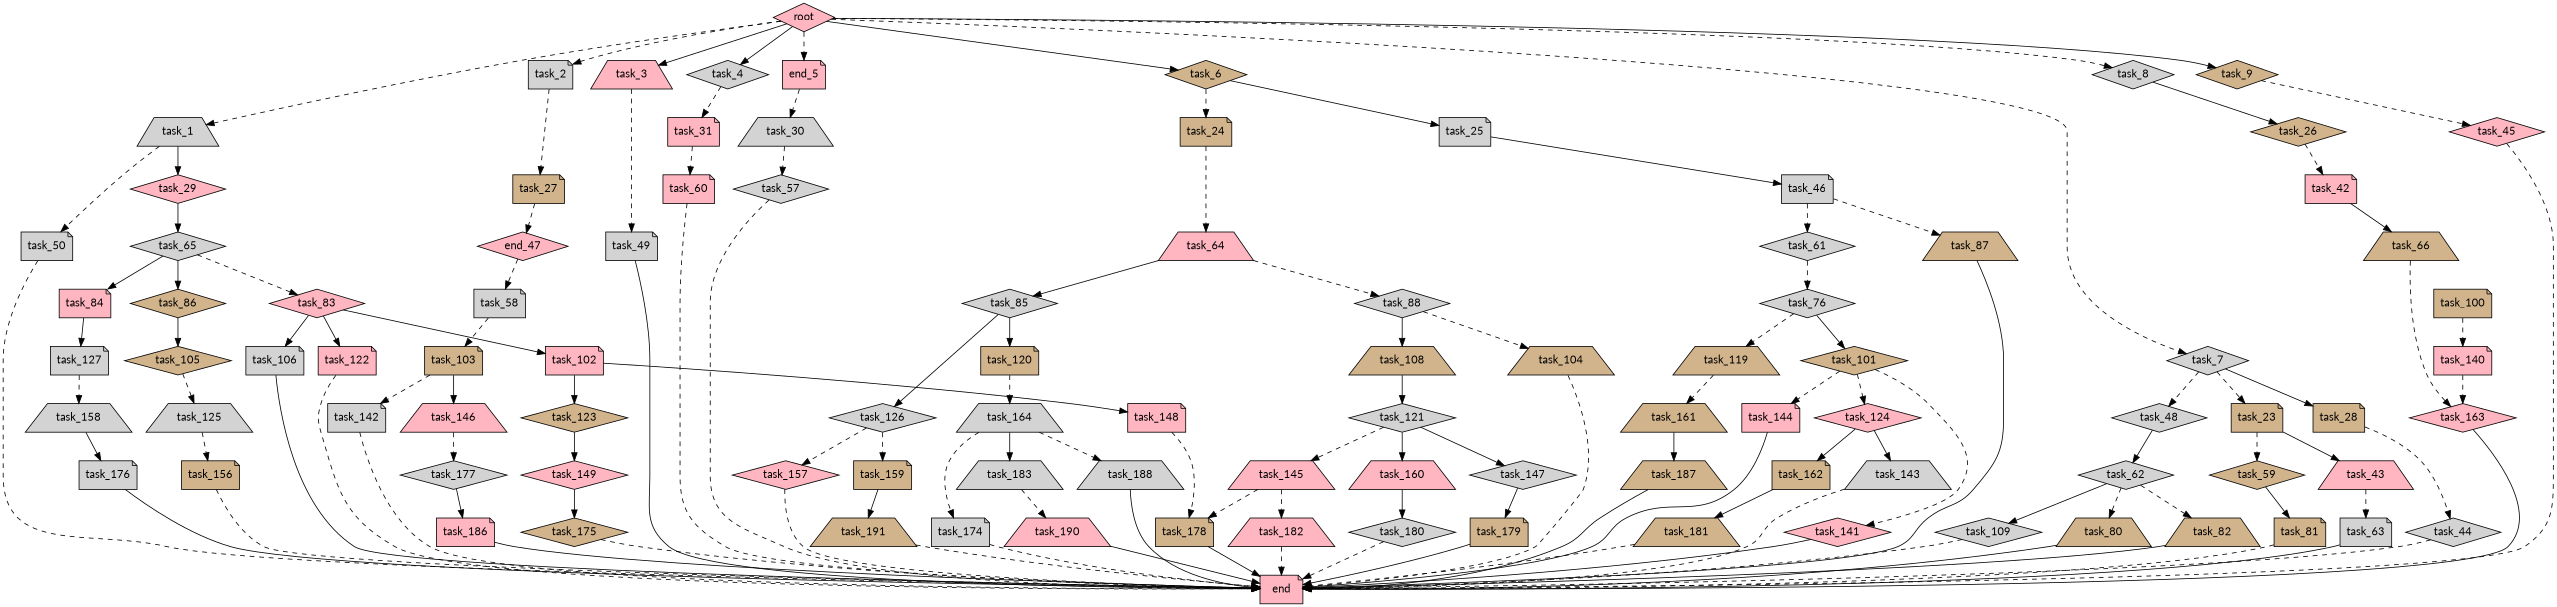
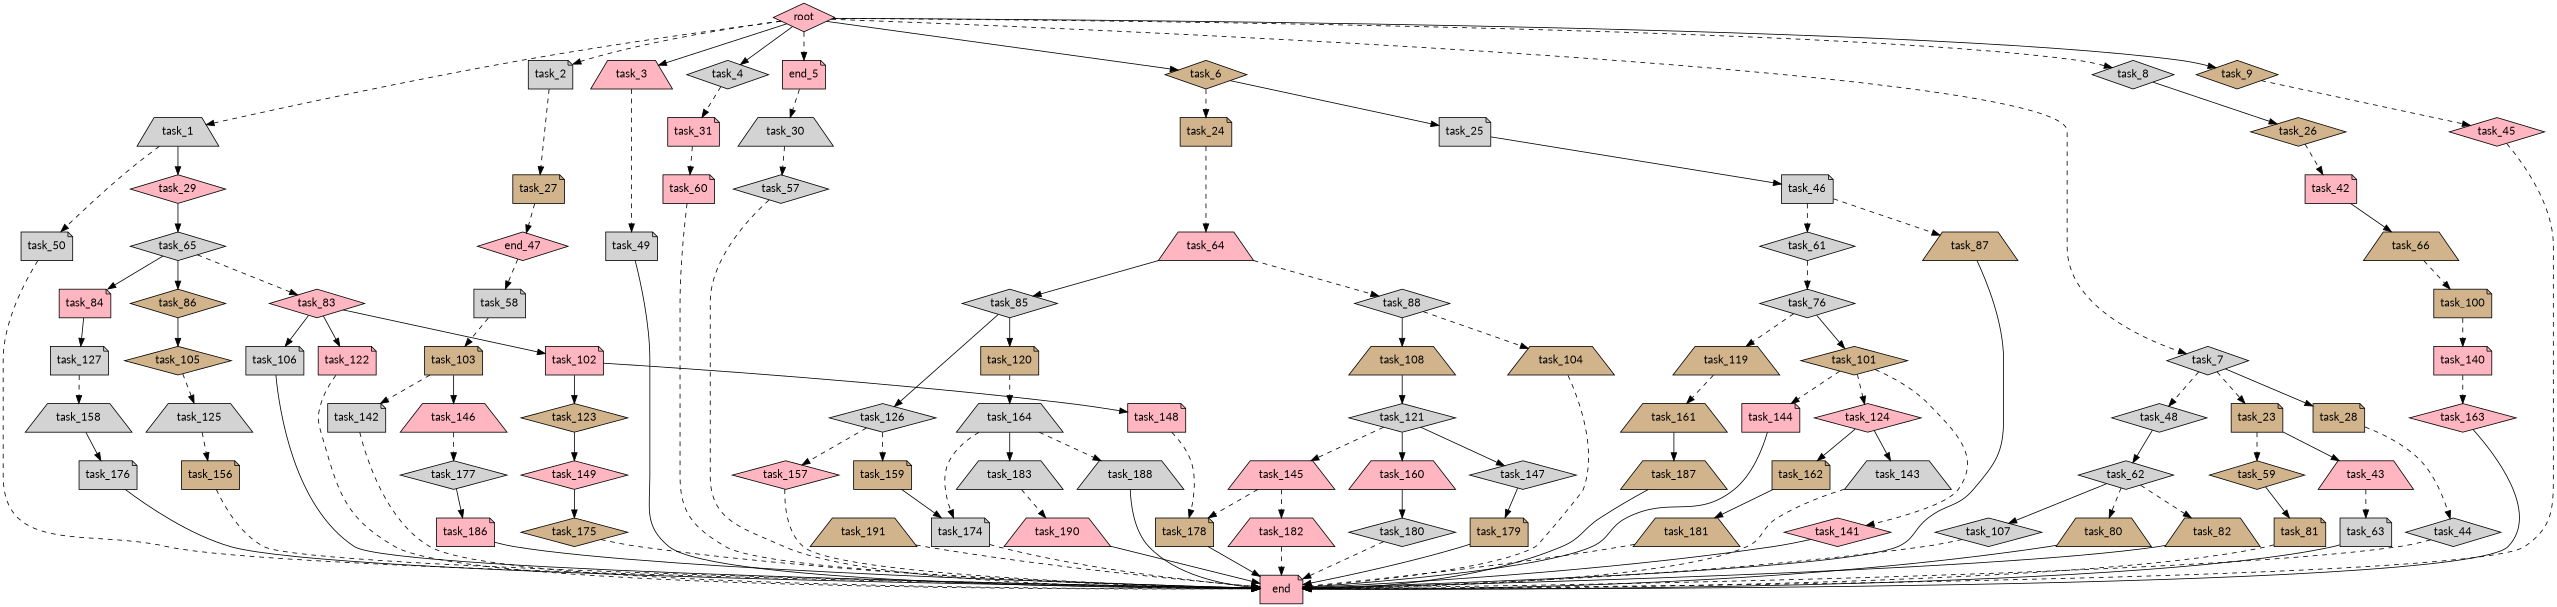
  digraph {
    fontname=Lato
    node [fillcolor=lightgrey fontname=Lato shape=diamond style=filled]
    edge [fontname=Lato style=dashed]
    root [fillcolor=lightpink]
    task_1 [shape=trapezium]
    task_2 [shape=note]
    task_3 [fillcolor=lightpink shape=trapezium]
    task_4
    n6 [fillcolor=lightpink label=end_5 shape=note]
    task_6 [fillcolor=tan]
    task_7
    task_8
    task_9 [fillcolor=tan]
    task_29 [fillcolor=lightpink]
    task_50 [shape=note]
    task_27 [fillcolor=tan shape=note]
    task_49 [shape=note]
    task_31 [fillcolor=lightpink shape=note]
    task_30 [shape=trapezium]
    task_24 [fillcolor=tan shape=note]
    task_25 [shape=note]
    task_23 [fillcolor=tan shape=note]
    task_28 [fillcolor=tan shape=note]
    task_48
    task_26 [fillcolor=tan]
    task_45 [fillcolor=lightpink]
    task_65
    end [fillcolor=lightpink shape=note]
    n26 [fillcolor=lightpink label=end_47]
    task_60 [fillcolor=lightpink shape=note]
    task_57
    task_64 [fillcolor=lightpink shape=trapezium]
    task_46 [shape=note]
    task_43 [fillcolor=lightpink shape=trapezium]
    task_59 [fillcolor=tan]
    task_44
    task_62
    task_42 [fillcolor=lightpink shape=note]
    task_63 [shape=note]
    task_81 [fillcolor=tan shape=note]
    task_85
    task_88
    task_61
    task_87 [fillcolor=tan shape=trapezium]
    task_66 [fillcolor=tan shape=trapezium]
    task_58 [shape=note]
    task_83 [fillcolor=lightpink]
    task_84 [fillcolor=lightpink shape=note]
    task_86 [fillcolor=tan]
    task_100 [fillcolor=tan shape=note]
    n48 [label=task_76]
    task_103 [fillcolor=tan shape=note]
    task_80 [fillcolor=tan shape=trapezium]
    task_82 [fillcolor=tan shape=trapezium]
-   task_107 [label=task_109]
+   task_107
    task_142 [shape=note]
    task_146 [fillcolor=lightpink shape=trapezium]
    task_101 [fillcolor=tan]
    task_119 [fillcolor=tan shape=trapezium]
    task_120 [fillcolor=tan shape=note]
    task_126
    task_104 [fillcolor=tan shape=trapezium]
    task_108 [fillcolor=tan shape=trapezium]
    task_102 [fillcolor=lightpink shape=note]
    task_106 [shape=note]
    task_122 [fillcolor=lightpink shape=note]
    task_127 [shape=note]
    task_105 [fillcolor=tan]
    task_140 [fillcolor=lightpink shape=note]
    task_124 [fillcolor=lightpink]
    task_141 [fillcolor=lightpink]
    task_144 [fillcolor=lightpink shape=note]
    task_161 [fillcolor=tan shape=trapezium]
    task_123 [fillcolor=tan]
    task_148 [fillcolor=lightpink shape=note]
    task_158 [shape=trapezium]
    task_164 [shape=trapezium]
    task_157 [fillcolor=lightpink]
    task_159 [fillcolor=tan shape=note]
    task_125 [shape=trapezium]
    task_121
    task_163 [fillcolor=lightpink]
    task_143 [shape=trapezium]
    task_162 [fillcolor=tan shape=note]
    task_149 [fillcolor=lightpink]
    task_178 [fillcolor=tan shape=note]
    task_177
    task_156 [fillcolor=tan shape=note]
    task_145 [fillcolor=lightpink shape=trapezium]
    task_147
    task_160 [fillcolor=lightpink shape=trapezium]
    task_187 [fillcolor=tan shape=trapezium]
    task_174 [shape=note]
    task_183 [shape=trapezium]
    task_188 [shape=trapezium]
    task_182 [fillcolor=lightpink shape=trapezium]
    task_179 [fillcolor=tan shape=note]
    task_180
    task_175 [fillcolor=tan]
    task_181 [fillcolor=tan shape=trapezium]
    task_191 [fillcolor=tan shape=trapezium]
    task_176 [shape=note]
    task_186 [fillcolor=lightpink shape=note]
    task_190 [fillcolor=lightpink shape=trapezium]
    root -> task_1
    root -> task_2
    root -> task_3 [style=solid]
    root -> task_4 [style=solid]
    root -> n6
    root -> task_6 [style=solid]
    root -> task_7
    root -> task_8
    root -> task_9 [style=solid]
    task_1 -> task_29 [style=solid]
    task_1 -> task_50
    task_2 -> task_27
    task_3 -> task_49
    task_4 -> task_31
    n6 -> task_30
    task_6 -> task_24
    task_6 -> task_25 [style=solid]
    task_7 -> task_23
    task_7 -> task_28 [style=solid]
    task_7 -> task_48
    task_8 -> task_26 [style=solid]
    task_9 -> task_45
    task_29 -> task_65 [style=solid]
    task_50 -> end
    task_27 -> n26
    task_49 -> end [style=solid]
    task_31 -> task_60
    task_30 -> task_57
    task_24 -> task_64
    task_25 -> task_46 [style=solid]
    task_23 -> task_43 [style=solid]
    task_23 -> task_59
    task_28 -> task_44
    task_48 -> task_62 [style=solid]
    task_26 -> task_42
    task_45 -> end
    task_65 -> task_83
    task_65 -> task_84 [style=solid]
    task_65 -> task_86 [style=solid]
    n26 -> task_58
    task_60 -> end
    task_57 -> end
    task_64 -> task_85 [style=solid]
    task_64 -> task_88
    task_46 -> task_61
    task_46 -> task_87
    task_43 -> task_63
    task_59 -> task_81 [style=solid]
    task_44 -> end
    task_62 -> task_80
    task_62 -> task_82
    task_62 -> task_107 [style=solid]
    task_42 -> task_66 [style=solid]
    task_63 -> end [style=solid]
    task_81 -> end
    task_85 -> task_120 [style=solid]
    task_85 -> task_126 [style=solid]
    task_88 -> task_104
    task_88 -> task_108 [style=solid]
    task_61 -> n48
    task_87 -> end [style=solid]
-   task_66 -> task_163
+   task_66 -> task_100
    task_58 -> task_103
    task_83 -> task_102 [style=solid]
    task_83 -> task_106 [style=solid]
    task_83 -> task_122 [style=solid]
    task_84 -> task_127 [style=solid]
    task_86 -> task_105 [style=solid]
    task_100 -> task_140
    n48 -> task_101 [style=solid]
    n48 -> task_119
    task_103 -> task_142
    task_103 -> task_146 [style=solid]
    task_80 -> end [style=solid]
    task_82 -> end [style=solid]
    task_107 -> end
    task_142 -> end
    task_146 -> task_177
    task_101 -> task_124
    task_101 -> task_141
    task_101 -> task_144
    task_119 -> task_161
    task_120 -> task_164
    task_126 -> task_157
    task_126 -> task_159
    task_104 -> end
    task_108 -> task_121 [style=solid]
    task_102 -> task_123 [style=solid]
    task_102 -> task_148 [style=solid]
    task_106 -> end [style=solid]
    task_122 -> end
    task_127 -> task_158
    task_105 -> task_125
    task_140 -> task_163
    task_124 -> task_143 [style=solid]
    task_124 -> task_162 [style=solid]
    task_141 -> end [style=solid]
    task_144 -> end [style=solid]
    task_161 -> task_187 [style=solid]
    task_123 -> task_149 [style=solid]
    task_148 -> task_178
    task_158 -> task_176 [style=solid]
    task_164 -> task_174
    task_164 -> task_183 [style=solid]
    task_164 -> task_188
    task_157 -> end
-   task_159 -> task_191 [style=solid]
+   task_159 -> task_174 [style=solid]
    task_125 -> task_156
    task_121 -> task_145
    task_121 -> task_147 [style=solid]
    task_121 -> task_160 [style=solid]
    task_163 -> end [style=solid]
    task_143 -> end
    task_162 -> task_181 [style=solid]
    task_149 -> task_175 [style=solid]
    task_178 -> end [style=solid]
    task_177 -> task_186 [style=solid]
    task_156 -> end
    task_145 -> task_178
    task_145 -> task_182
    task_147 -> task_179 [style=solid]
    task_160 -> task_180 [style=solid]
    task_187 -> end [style=solid]
    task_174 -> end
    task_183 -> task_190
    task_188 -> end [style=solid]
    task_182 -> end
    task_179 -> end [style=solid]
    task_180 -> end
    task_175 -> end
    task_181 -> end
    task_191 -> end
    task_176 -> end [style=solid]
    task_186 -> end [style=solid]
    task_190 -> end [style=solid]
  }
